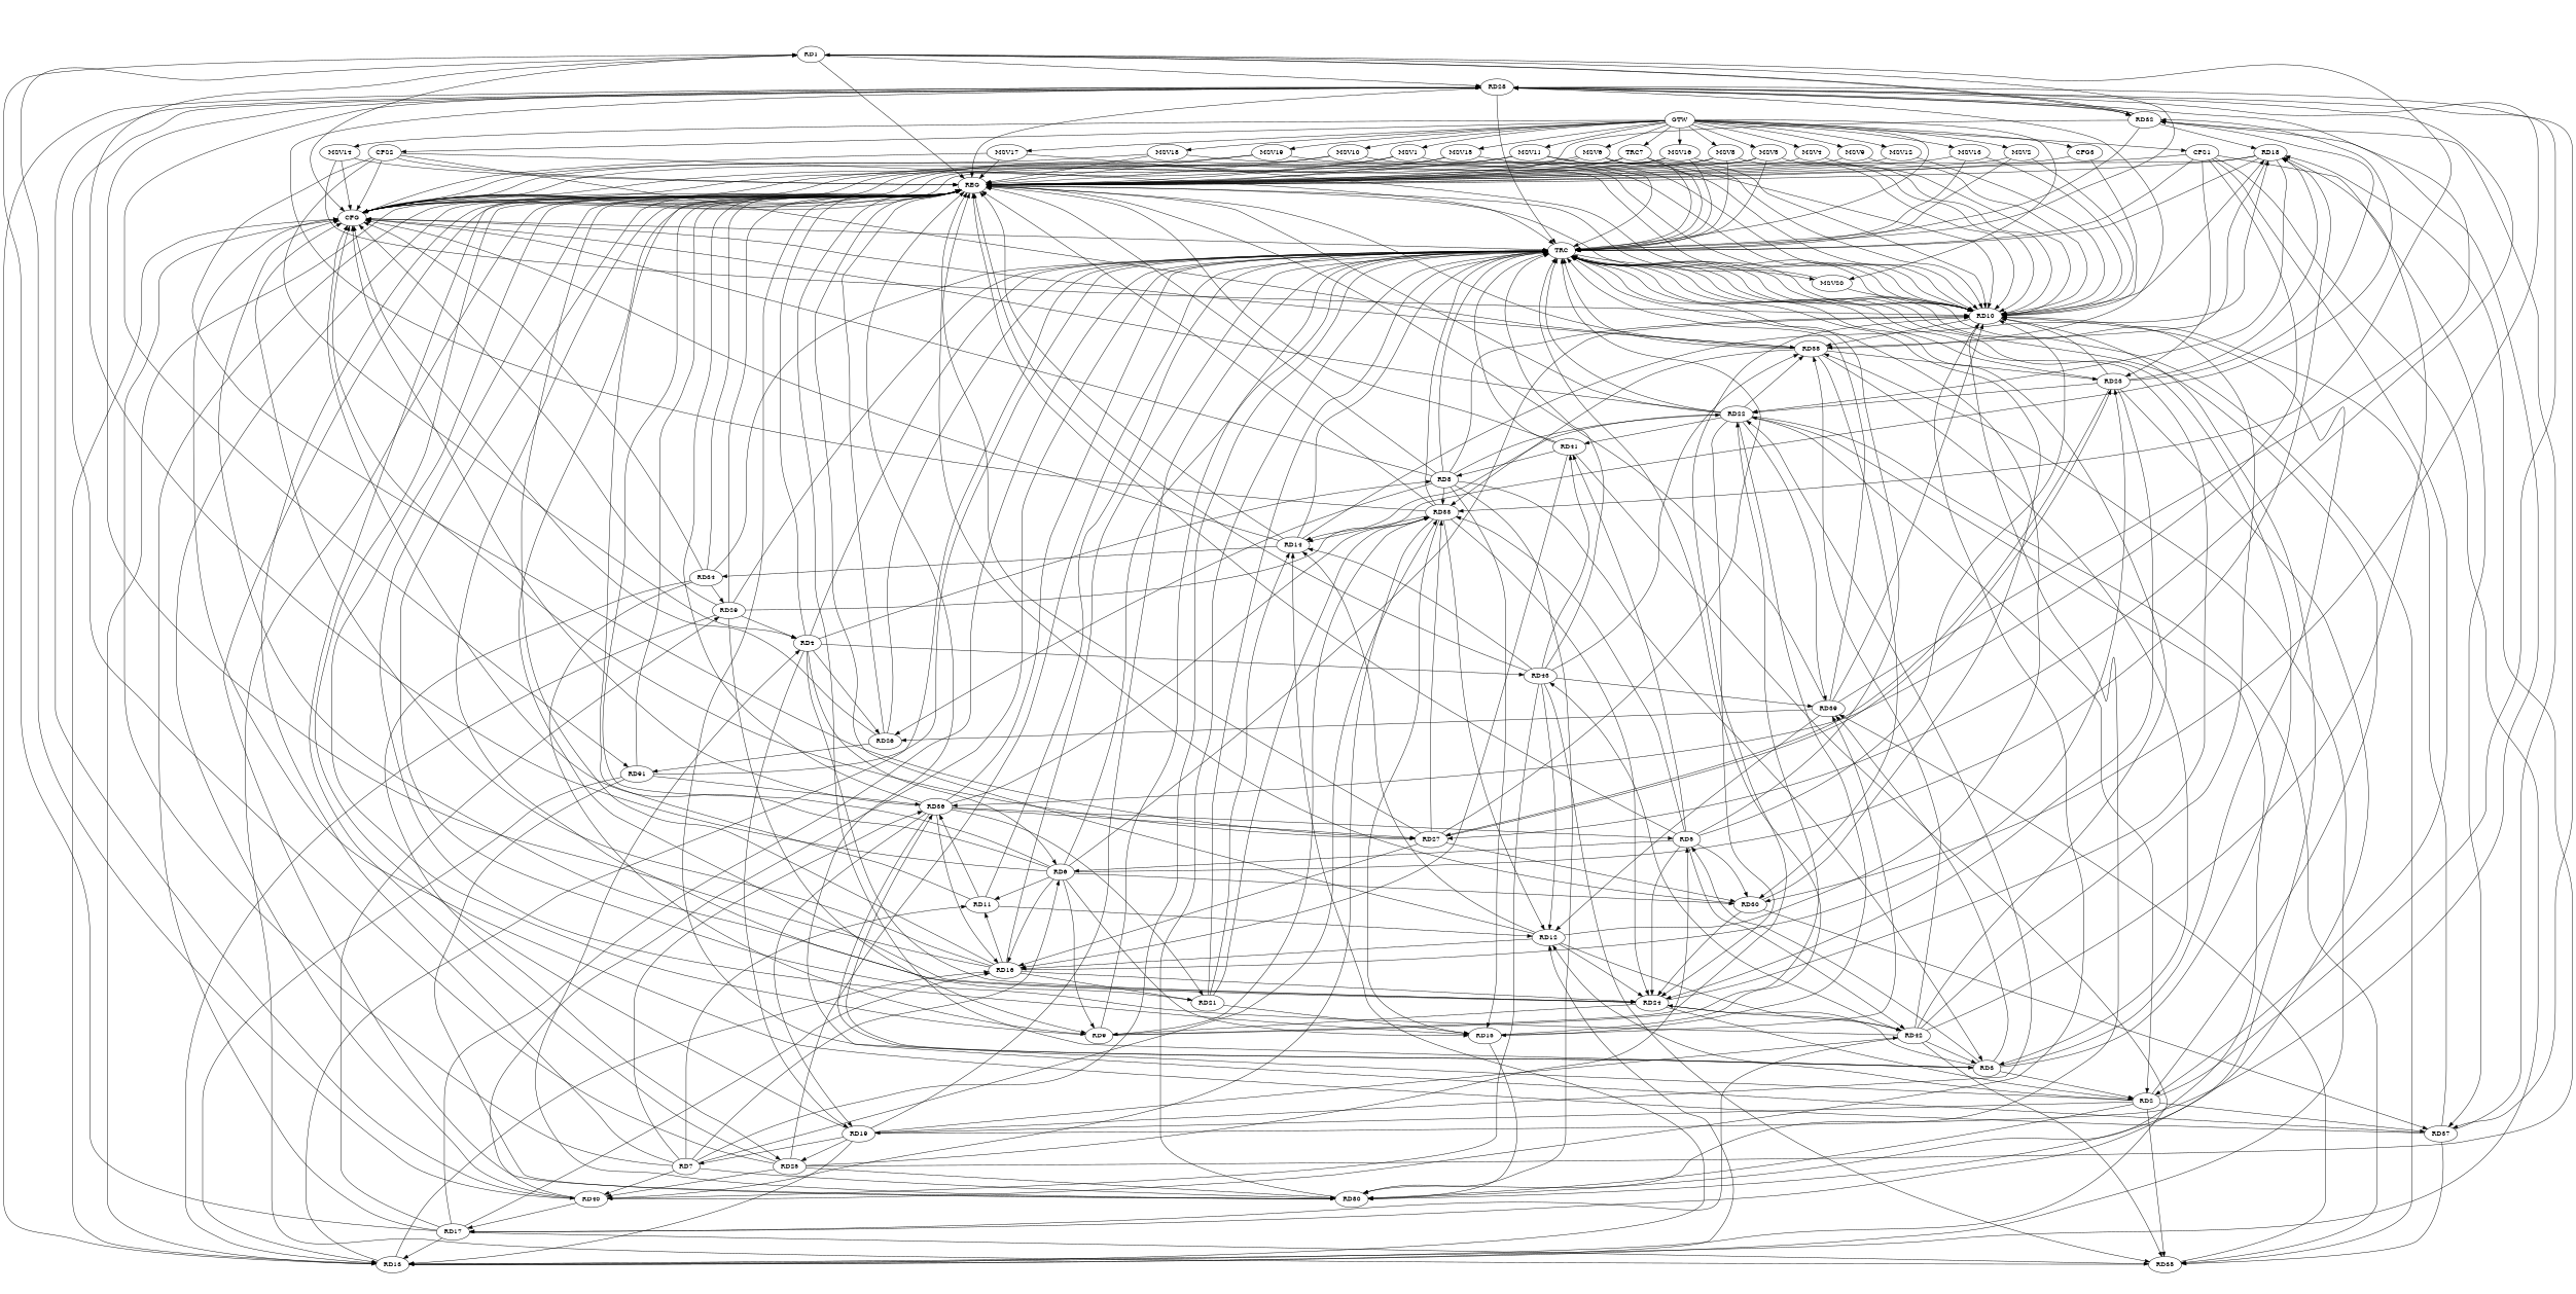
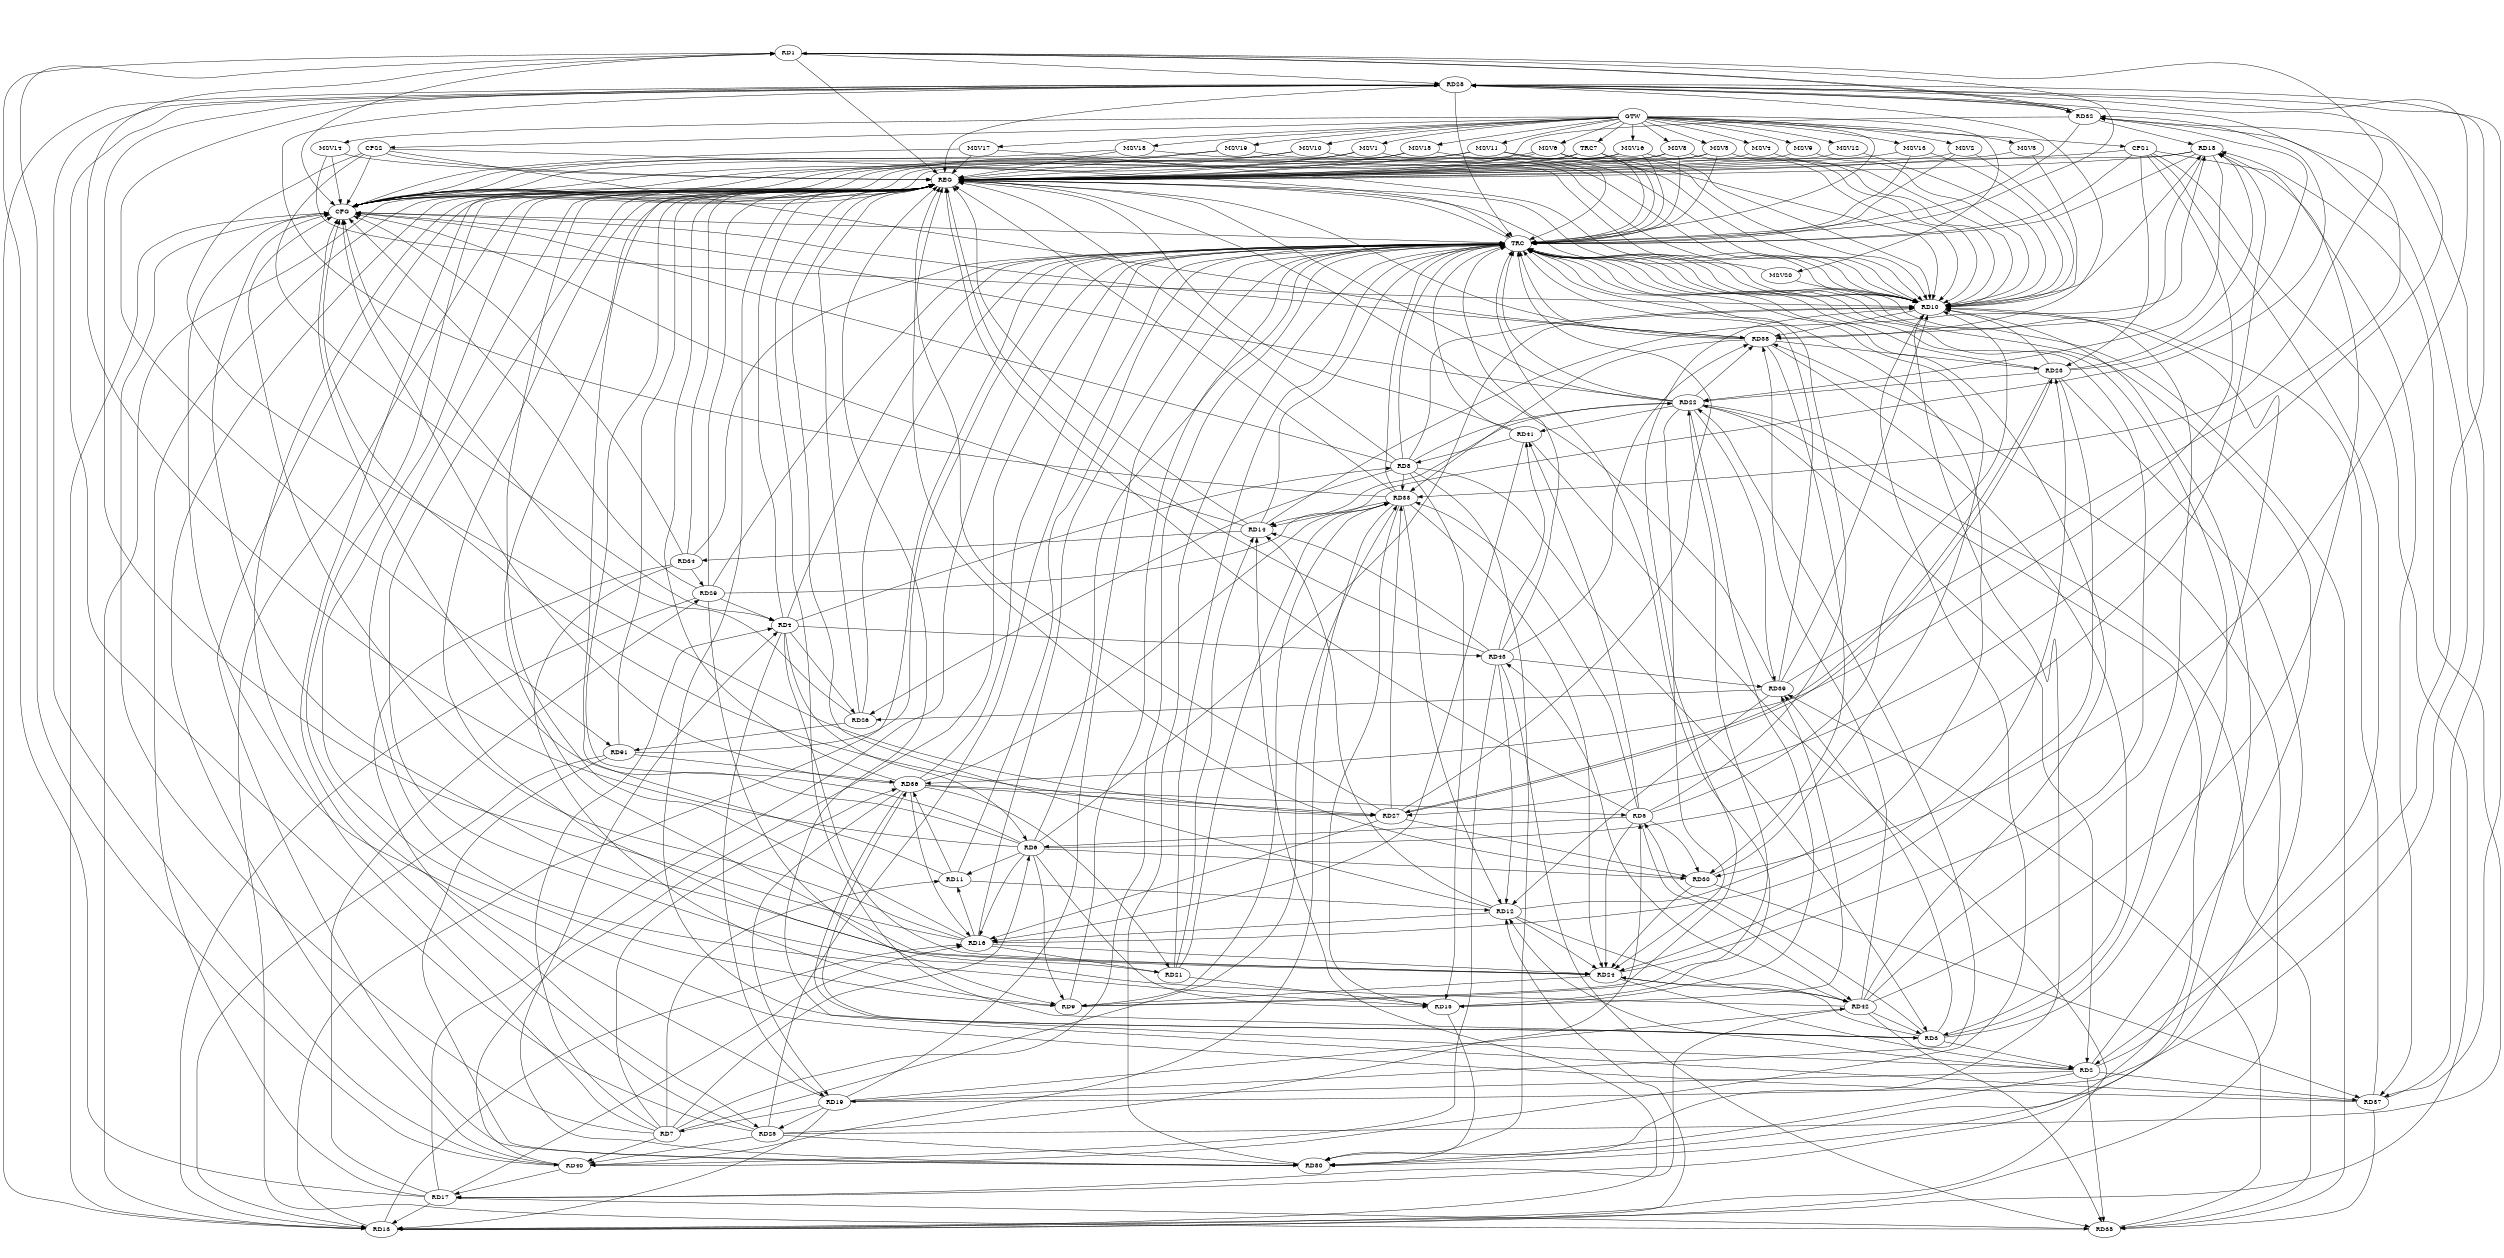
  strict digraph {
    n1 [label=RD1]
    n2 [label=RD28]
    n3 [label=RD32]
    n4 [label=RD33]
    n5 [label=REG]
    n6 [label=CFG]
    n7 [label=TRC]
    n8 [label=RD37]
    n9 [label=RD30]
    n10 [label=RD40]
    n11 [label=RD13]
    n12 [label=RD27]
    n13 [label=RD91]
    n14 [label=RD18]
    n15 [label=RD12]
    n16 [label=RD24]
    n17 [label=RD15]
    n18 [label=RD14]
    n19 [label=RD2]
    n20 [label=RD19]
    n21 [label=RD80]
    n22 [label=RD35]
    n23 [label=RD42]
    n24 [label=RD16]
    n25 [label=RD7]
    n26 [label=RD22]
    n27 [label=RD25]
    n28 [label=RD4]
    n29 [label=RD39]
    n30 [label=RD3]
    n31 [label=RD5]
    n32 [label=RD10]
    n33 [label=RD36]
    n34 [label=RD6]
    n35 [label=RD41]
    n36 [label=RD17]
    n37 [label=RD38]
    n38 [label=RD9]
    n39 [label=RD21]
    n40 [label=RD26]
    n41 [label=RD8]
    n42 [label=RD43]
    n43 [label=RD11]
    n44 [label=RD23]
    n45 [label=RD29]
    n46 [label=RD34]
    n47 [label=CPS1]
    n48 [label=CPS2]
    n49 [label=GTW]
    n50 [label=MSV1]
    n51 [label=MSV2]
-   n52 [label=CFG3]
+   n52 [label=MSV3]
    n53 [label=MSV4]
    n54 [label=MSV5]
    n55 [label=MSV6]
    n56 [label=TRC7]
    n57 [label=MSV8]
    n58 [label=MSV9]
    n59 [label=MSV10]
    n60 [label=MSV11]
    n61 [label=MSV12]
    n62 [label=MSV13]
    n63 [label=MSV14]
    n64 [label=MSV15]
    n65 [label=MSV16]
    n66 [label=MSV17]
    n67 [label=MSV18]
    n68 [label=MSV19]
    n69 [label=MSV20]
    n1 -> n2
    n1 -> n3
    n1 -> n4
    n1 -> n5
    n1 -> n6
    n1 -> n7
    n2 -> n3
    n2 -> n5
    n2 -> n7
    n2 -> n8
    n2 -> n9
    n2 -> n10
    n2 -> n11
    n2 -> n12
    n2 -> n13
    n3 -> n1
    n3 -> n2
    n3 -> n5
    n3 -> n7
    n3 -> n14
    n4 -> n2
    n4 -> n5
    n4 -> n7
    n4 -> n10
    n4 -> n15
    n4 -> n16
    n4 -> n17
    n4 -> n18
    n5 -> n6
    n6 -> n7
-   n7 -> n69
+   n7 -> n5
    n8 -> n3
    n8 -> n5
    n8 -> n6
    n8 -> n7
    n8 -> n22
    n9 -> n5
    n9 -> n7
    n9 -> n8
    n9 -> n16
    n10 -> n1
    n10 -> n5
    n10 -> n7
    n10 -> n32
    n10 -> n36
    n11 -> n5
    n11 -> n6
    n11 -> n7
    n11 -> n15
    n11 -> n18
    n11 -> n24
    n11 -> n37
    n12 -> n4
    n12 -> n5
    n12 -> n6
    n12 -> n7
    n12 -> n9
    n12 -> n24
    n12 -> n44
    n13 -> n5
    n13 -> n7
    n13 -> n11
    n13 -> n21
    n13 -> n33
    n14 -> n5
    n14 -> n6
    n14 -> n7
    n14 -> n26
    n14 -> n37
    n15 -> n5
    n15 -> n7
    n15 -> n16
    n15 -> n18
    n15 -> n23
    n15 -> n24
    n16 -> n5
    n16 -> n6
    n16 -> n7
    n16 -> n19
    n16 -> n23
    n16 -> n38
    n17 -> n5
    n17 -> n7
    n17 -> n21
    n17 -> n29
    n18 -> n5
    n18 -> n6
    n18 -> n7
    n18 -> n14
    n18 -> n46
    n19 -> n2
    n19 -> n5
    n19 -> n7
    n19 -> n8
    n19 -> n15
    n19 -> n20
    n19 -> n21
    n19 -> n22
    n20 -> n3
    n20 -> n5
    n20 -> n7
    n20 -> n11
    n20 -> n23
    n20 -> n25
    n20 -> n26
    n20 -> n27
    n21 -> n5
    n21 -> n7
    n21 -> n26
    n21 -> n28
    n22 -> n5
    n22 -> n7
    n22 -> n29
    n23 -> n5
    n23 -> n7
    n23 -> n14
    n23 -> n22
    n23 -> n30
    n23 -> n32
    n23 -> n36
    n23 -> n37
    n23 -> n42
    n24 -> n2
    n24 -> n5
    n24 -> n6
    n24 -> n7
    n24 -> n16
    n24 -> n39
    n24 -> n43
    n24 -> n44
    n25 -> n4
    n25 -> n5
    n25 -> n6
    n25 -> n7
    n25 -> n10
-   n25 -> n21
+   n25 -> n28
    n25 -> n33
    n25 -> n34
    n25 -> n43
    n26 -> n5
    n26 -> n6
    n26 -> n7
    n26 -> n16
    n26 -> n17
    n26 -> n18
    n26 -> n19
    n26 -> n22
    n26 -> n29
    n26 -> n35
    n26 -> n37
    n27 -> n2
    n27 -> n5
    n27 -> n7
    n27 -> n10
    n27 -> n14
    n27 -> n21
    n27 -> n31
    n28 -> n5
    n28 -> n7
    n28 -> n16
    n28 -> n20
    n28 -> n34
    n28 -> n40
    n28 -> n41
    n28 -> n42
    n29 -> n2
    n29 -> n5
    n29 -> n7
    n29 -> n15
    n29 -> n32
    n29 -> n40
    n30 -> n5
    n30 -> n7
    n30 -> n16
    n30 -> n19
    n30 -> n29
    n30 -> n31
    n30 -> n32
    n30 -> n33
    n31 -> n4
    n31 -> n5
    n31 -> n7
    n31 -> n9
    n31 -> n16
    n31 -> n23
    n31 -> n32
    n31 -> n34
    n31 -> n35
    n32 -> n5
    n32 -> n7
    n32 -> n14
    n32 -> n21
    n32 -> n36
    n32 -> n37
    n33 -> n4
    n33 -> n5
    n33 -> n6
    n33 -> n7
    n33 -> n12
    n33 -> n20
    n33 -> n24
    n33 -> n30
    n33 -> n31
    n33 -> n39
    n34 -> n1
    n34 -> n5
    n34 -> n6
    n34 -> n7
    n34 -> n9
    n34 -> n14
    n34 -> n17
    n34 -> n24
    n34 -> n32
    n34 -> n38
    n34 -> n43
    n35 -> n5
    n35 -> n7
    n35 -> n11
    n35 -> n24
    n35 -> n41
    n36 -> n1
    n36 -> n5
    n36 -> n7
    n36 -> n11
    n36 -> n22
    n36 -> n24
    n36 -> n45
    n37 -> n2
    n37 -> n4
    n37 -> n5
    n37 -> n6
    n37 -> n7
    n37 -> n9
    n37 -> n30
    n37 -> n44
    n38 -> n4
    n38 -> n5
    n38 -> n7
    n38 -> n26
    n38 -> n32
    n39 -> n4
    n39 -> n5
    n39 -> n7
    n39 -> n17
    n39 -> n18
    n40 -> n5
    n40 -> n6
    n40 -> n7
    n40 -> n13
    n41 -> n4
    n41 -> n5
    n41 -> n6
    n41 -> n7
    n41 -> n17
    n41 -> n21
    n41 -> n26
    n41 -> n30
    n41 -> n32
    n41 -> n40
    n42 -> n5
    n42 -> n7
    n42 -> n10
    n42 -> n15
    n42 -> n18
    n42 -> n22
    n42 -> n29
    n42 -> n35
    n42 -> n37
    n43 -> n5
    n43 -> n7
    n43 -> n15
    n43 -> n33
    n44 -> n3
    n44 -> n7
    n44 -> n12
    n44 -> n14
    n44 -> n16
    n44 -> n21
    n44 -> n26
    n44 -> n32
    n45 -> n3
    n45 -> n5
    n45 -> n6
    n45 -> n7
    n45 -> n11
    n45 -> n28
    n45 -> n38
    n46 -> n5
    n46 -> n6
    n46 -> n7
    n46 -> n27
    n46 -> n38
    n46 -> n45
    n47 -> n5
    n47 -> n7
    n47 -> n8
    n47 -> n11
    n47 -> n19
    n47 -> n33
    n47 -> n44
    n48 -> n5
    n48 -> n6
    n48 -> n7
    n48 -> n12
    n48 -> n28
    n48 -> n37
    n49 -> n7
    n49 -> n47
    n49 -> n48
    n49 -> n50
    n49 -> n51
    n49 -> n52
    n49 -> n53
    n49 -> n54
    n49 -> n55
    n49 -> n56
    n49 -> n57
    n49 -> n58
    n49 -> n59
    n49 -> n60
    n49 -> n61
    n49 -> n62
    n49 -> n63
    n49 -> n64
    n49 -> n65
    n49 -> n66
    n49 -> n67
    n49 -> n68
    n49 -> n69
    n50 -> n5
    n50 -> n6
    n50 -> n32
    n51 -> n5
    n51 -> n7
    n51 -> n32
    n52 -> n5
    n52 -> n32
    n53 -> n5
    n53 -> n32
    n54 -> n5
    n54 -> n6
    n54 -> n7
    n54 -> n32
    n55 -> n5
    n55 -> n6
    n55 -> n7
    n55 -> n32
    n56 -> n5
    n56 -> n6
    n56 -> n7
    n56 -> n32
    n57 -> n5
    n57 -> n6
    n57 -> n7
    n57 -> n32
    n58 -> n5
    n58 -> n32
    n59 -> n5
    n59 -> n6
    n59 -> n32
    n60 -> n5
    n60 -> n6
    n60 -> n7
    n60 -> n32
    n61 -> n5
    n61 -> n32
    n62 -> n5
    n62 -> n7
    n62 -> n32
    n63 -> n5
    n63 -> n6
    n63 -> n32
    n64 -> n5
    n64 -> n6
    n64 -> n32
    n65 -> n5
    n65 -> n6
    n65 -> n7
    n65 -> n32
    n66 -> n5
    n66 -> n6
    n66 -> n32
    n67 -> n5
    n67 -> n6
    n67 -> n32
    n68 -> n5
    n68 -> n6
    n68 -> n32
    n69 -> n5
    n69 -> n32
  }
